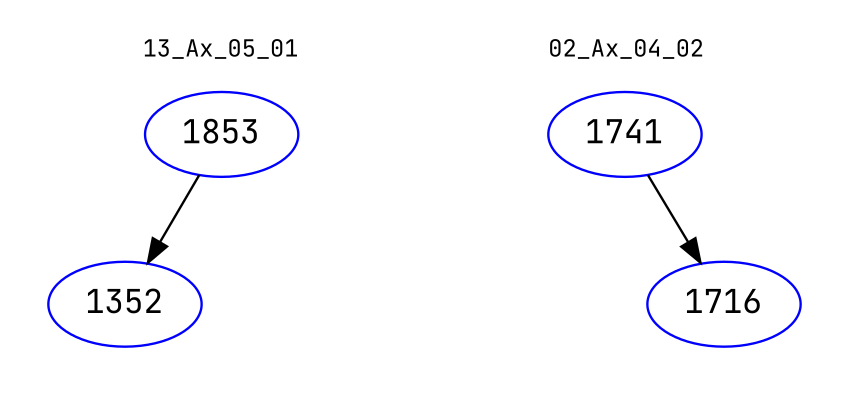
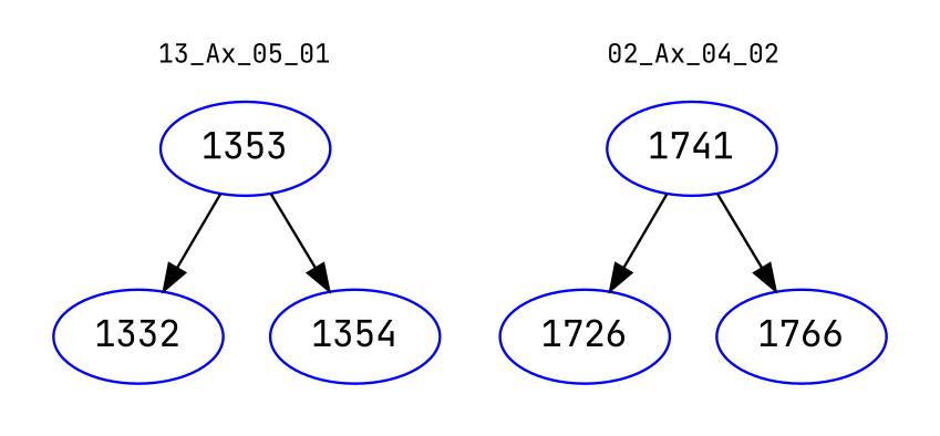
  digraph {
    fontname="JetBrains Mono"
    node [color=blue fontname="JetBrains Mono"]
    edge [color=black fontname="JetBrains Mono"]
-   n1 [label=1853]
-   n2 [label=1352]
+   n1 [label=1353]
+   n2 [label=1332]
+   n3 [label=1354]
    n4 [label=1741]
-   n6 [label=1716]
+   n5 [label=1726]
+   n6 [label=1766]
    subgraph cluster_1 {
      color=white
      fontsize=10
      label="13_Ax_05_01"
      n1
      n2
+     n3
    }
    subgraph cluster_2 {
      color=white
      fontsize=10
      label="02_Ax_04_02"
      n4
+     n5
      n6
    }
    n1 -> n2
+   n1 -> n3
+   n4 -> n5
    n4 -> n6
  }
